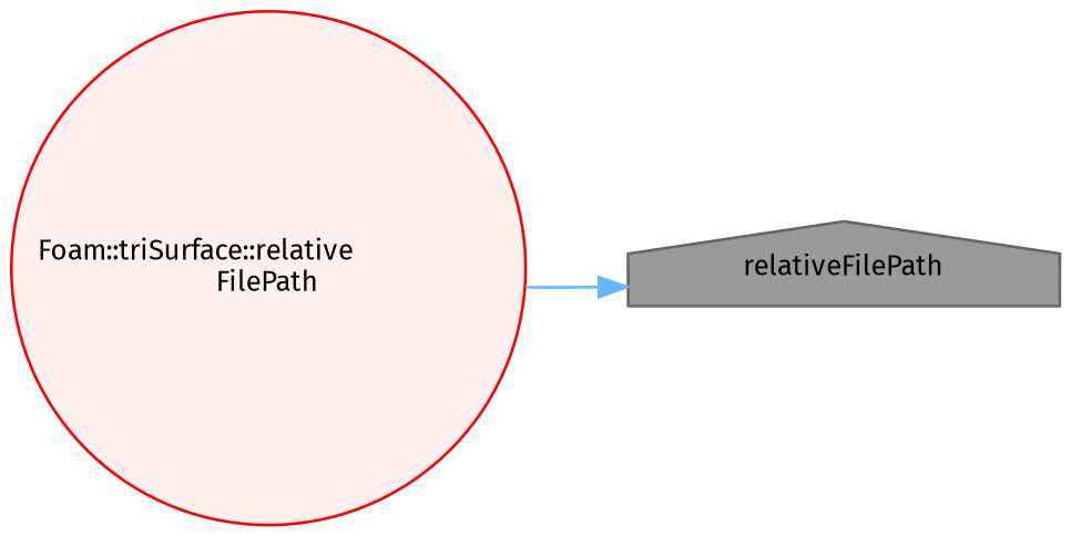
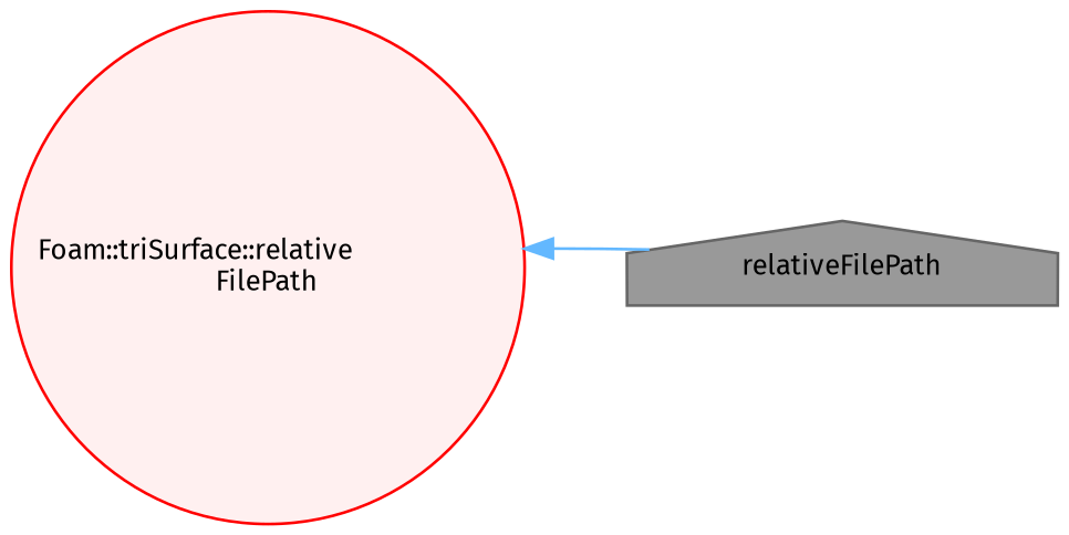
  digraph {
    rankdir=RL
    fontname="Fira Sans"
    node [fontname="Fira Sans" fontsize=10 style=filled]
    n1 [color=gray40 fillcolor=grey60 fontcolor=black height=0.2 label=relativeFilePath shape=house width=0.4]
    n2 [color=red fillcolor="#FFF0F0" height=0.2 label="Foam::triSurface::relative\lFilePath" shape=circle width=0.4]
-   n1 -> n2 [color=steelblue1 dir=back fontname="Fira Sans" fontsize=10 labelfontname=Helvetica labelfontsize=10 style=solid]
+   n2 -> n1 [color=steelblue1 dir=back fontname="Fira Sans" fontsize=10 labelfontname=Helvetica labelfontsize=10 style=solid]
  }
